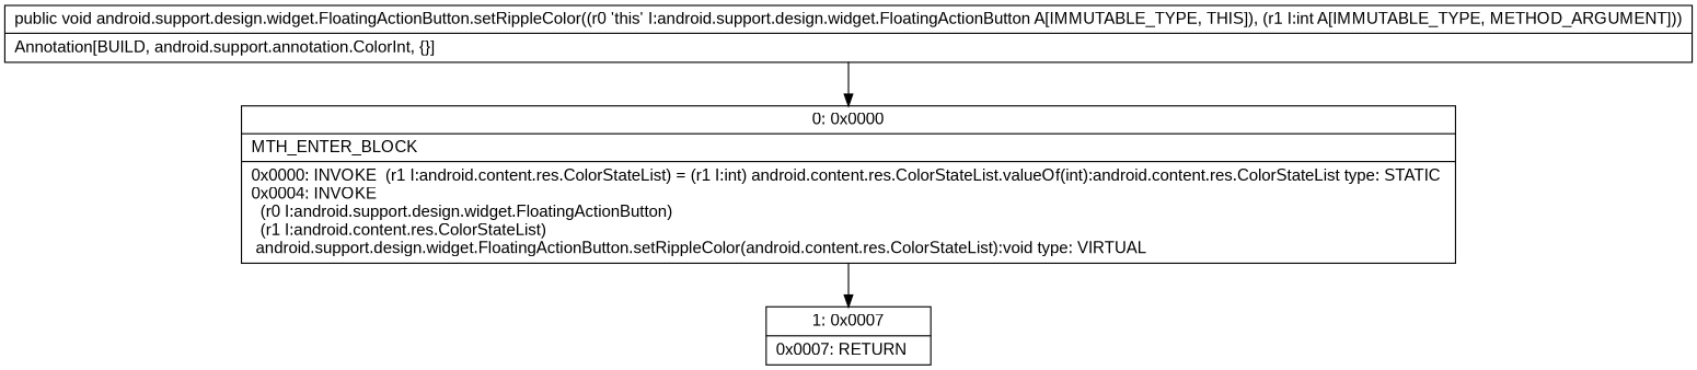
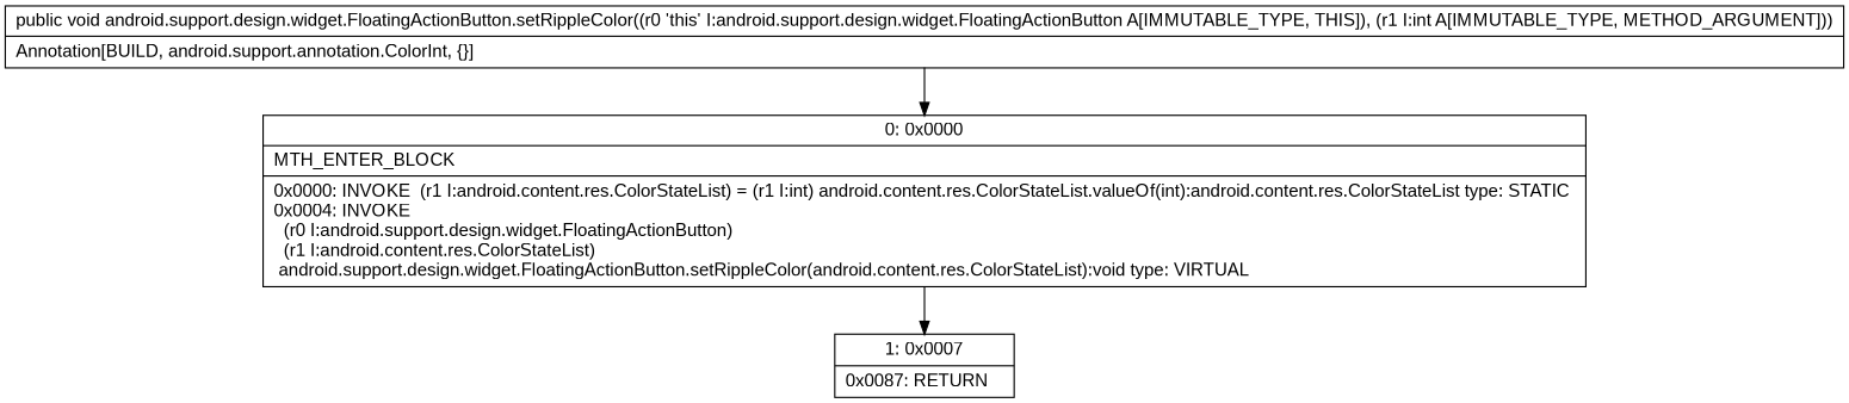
  digraph {
    fontname="Liberation Sans"
    node [shape=record fontname="Liberation Sans"]
    edge [fontname="Liberation Sans"]
    n1 [label="{0\:\ 0x0000|MTH_ENTER_BLOCK\l|0x0000: INVOKE  (r1 I:android.content.res.ColorStateList) = (r1 I:int) android.content.res.ColorStateList.valueOf(int):android.content.res.ColorStateList type: STATIC \l0x0004: INVOKE  \l  (r0 I:android.support.design.widget.FloatingActionButton)\l  (r1 I:android.content.res.ColorStateList)\l android.support.design.widget.FloatingActionButton.setRippleColor(android.content.res.ColorStateList):void type: VIRTUAL \l}"]
-   n2 [label="{1\:\ 0x0007|0x0007: RETURN   \l}"]
+   n2 [label="{1\:\ 0x0007|0x0087: RETURN   \l}"]
    n3 [label="{public void android.support.design.widget.FloatingActionButton.setRippleColor((r0 'this' I:android.support.design.widget.FloatingActionButton A[IMMUTABLE_TYPE, THIS]), (r1 I:int A[IMMUTABLE_TYPE, METHOD_ARGUMENT]))  | Annotation[BUILD, android.support.annotation.ColorInt, \{\}]\l}"]
    n1 -> n2
    n3 -> n1
  }
